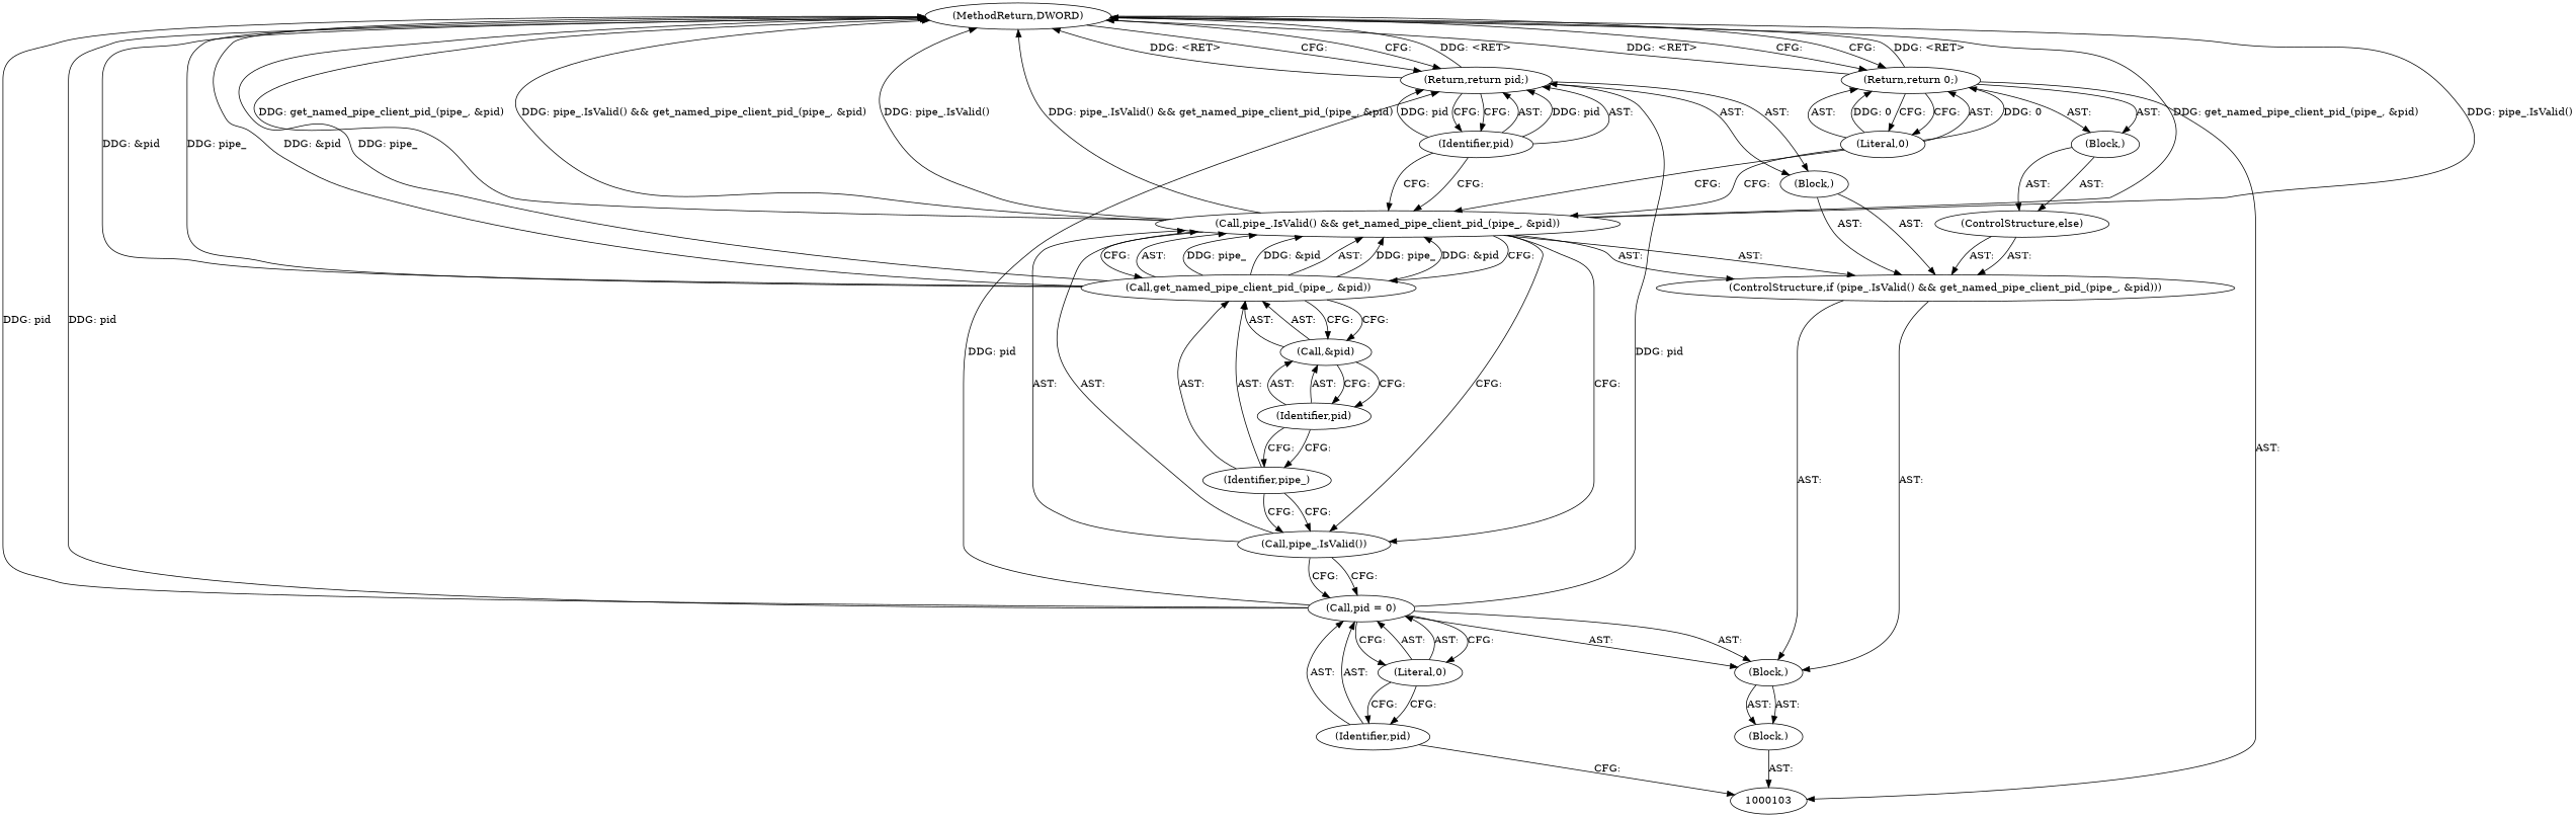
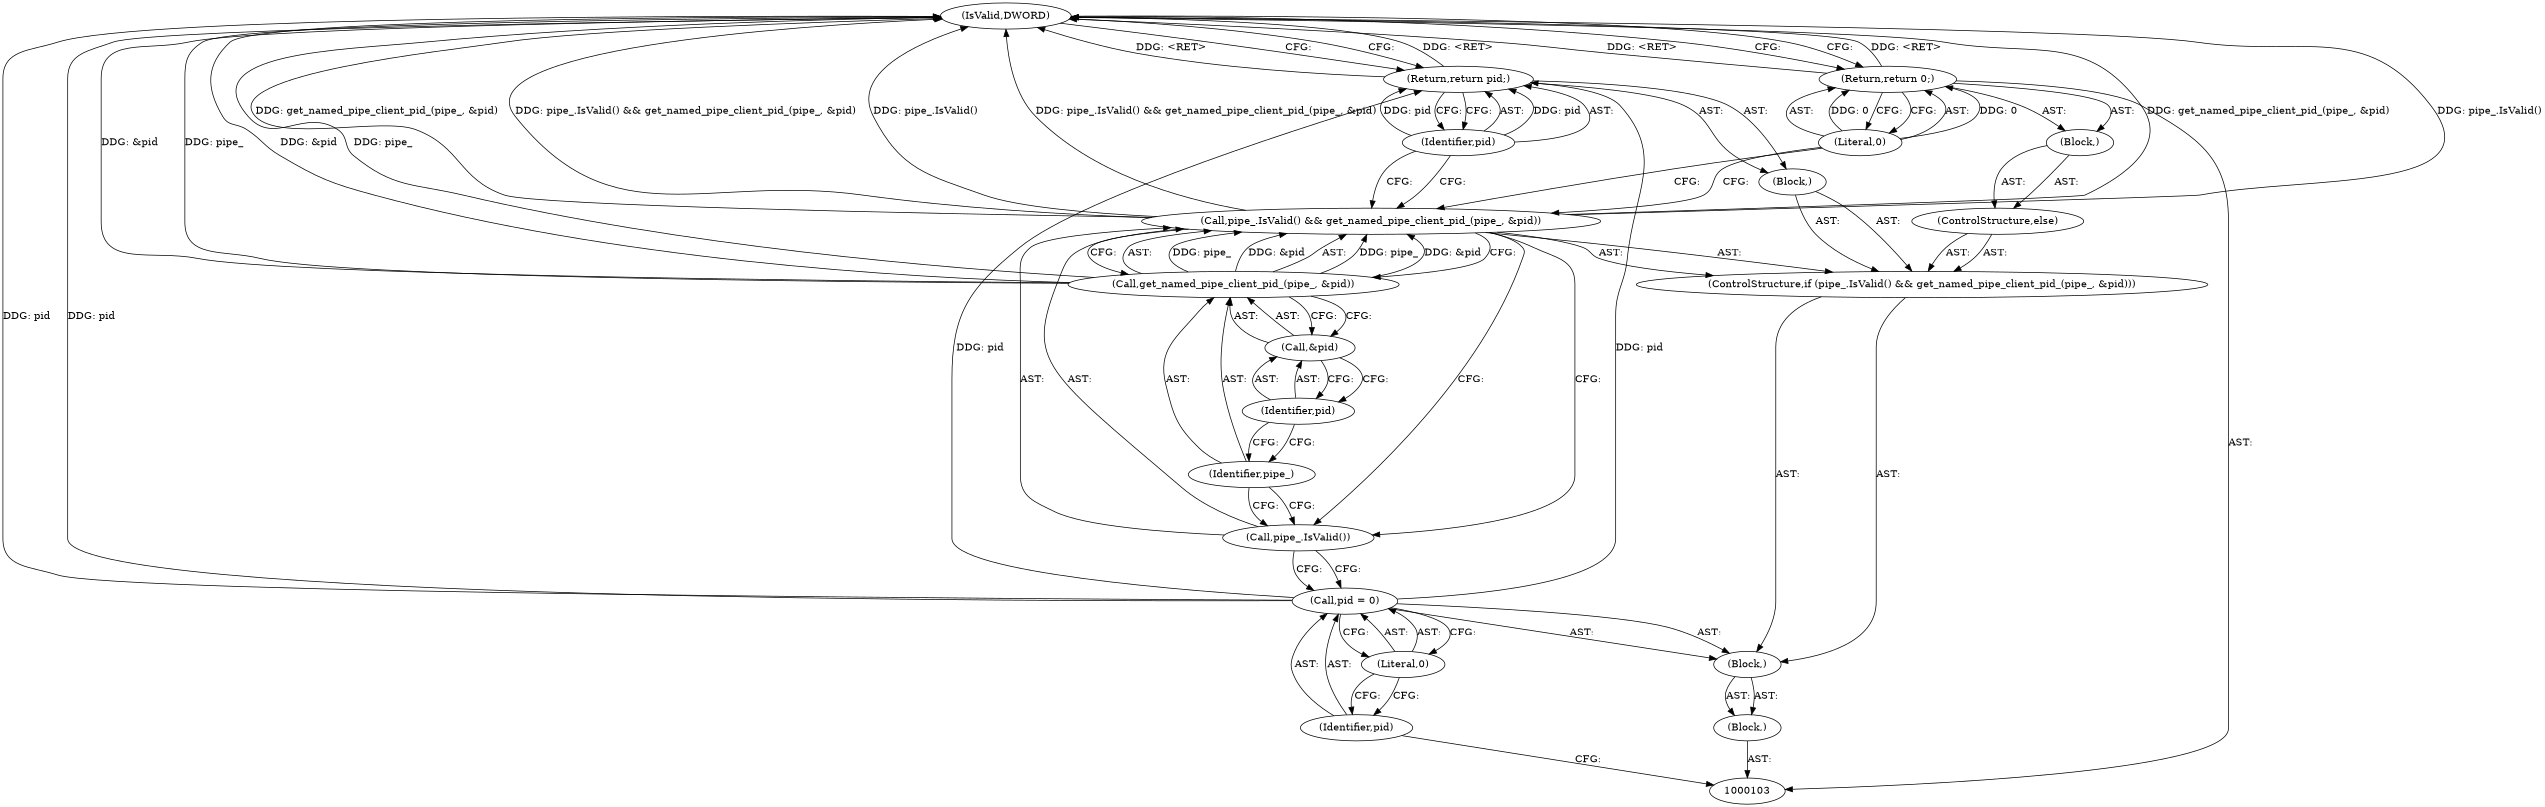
  digraph {
-   n1 [label="(MethodReturn,DWORD)"]
+   n1 [label="(IsValid,DWORD)"]
    n2 [label="(Return,return pid;)"]
    n3 [label="(Return,return 0;)"]
    n4 [label="(Block,)"]
    n5 [label="(Identifier,pid)"]
    1000103
    n7 [label="(Block,)"]
    n8 [label="(Literal,0)"]
    n9 [label="(Block,)"]
    n10 [label="(Literal,0)"]
    n11 [label="(Call,pid = 0)"]
    n12 [label="(Identifier,pid)"]
    n13 [label="(Block,)"]
    n14 [label="(ControlStructure,if (pipe_.IsValid() && get_named_pipe_client_pid_(pipe_, &pid)))"]
    n15 [label="(Call,get_named_pipe_client_pid_(pipe_, &pid))"]
    n16 [label="(Call,&pid)"]
    n17 [label="(Call,pipe_.IsValid() && get_named_pipe_client_pid_(pipe_, &pid))"]
    n18 [label="(Identifier,pid)"]
    n19 [label="(Call,pipe_.IsValid())"]
    n20 [label="(Identifier,pipe_)"]
    n21 [label="(ControlStructure,else)"]
    n1 -> n2 [label="CFG: "]
    n1 -> n2 [label="CFG: "]
    n1 -> n3 [label="CFG: "]
    n1 -> n3 [label="CFG: "]
    n2 -> n1 [label="DDG: <RET>"]
    n2 -> n1 [label="DDG: <RET>"]
    n2 -> n4 [label="AST: "]
    n2 -> n4 [label="AST: "]
    n2 -> n5 [label="CFG: "]
    n2 -> n5 [label="CFG: "]
    n3 -> n1 [label="DDG: <RET>"]
    n3 -> n1 [label="DDG: <RET>"]
    n3 -> 1000103 [label="AST: "]
    n3 -> n7 [label="AST: "]
    n3 -> n7 [label="AST: "]
    n3 -> n8 [label="CFG: "]
    n3 -> n8 [label="CFG: "]
    n4 -> n14 [label="AST: "]
    n4 -> n14 [label="AST: "]
    n5 -> n2 [label="AST: "]
    n5 -> n2 [label="DDG: pid"]
    n5 -> n2 [label="AST: "]
    n5 -> n2 [label="DDG: pid"]
    n5 -> n17 [label="CFG: "]
    n5 -> n17 [label="CFG: "]
    n7 -> n21 [label="AST: "]
    n7 -> n21 [label="AST: "]
    n8 -> n3 [label="AST: "]
    n8 -> n3 [label="DDG: 0"]
    n8 -> n3 [label="AST: "]
    n8 -> n3 [label="DDG: 0"]
    n8 -> n17 [label="CFG: "]
    n8 -> n17 [label="CFG: "]
    n9 -> 1000103 [label="AST: "]
    n10 -> n11 [label="AST: "]
    n10 -> n11 [label="AST: "]
    n10 -> n12 [label="CFG: "]
    n10 -> n12 [label="CFG: "]
    n11 -> n1 [label="DDG: pid"]
    n11 -> n1 [label="DDG: pid"]
    n11 -> n2 [label="DDG: pid"]
    n11 -> n2 [label="DDG: pid"]
    n11 -> n10 [label="CFG: "]
    n11 -> n10 [label="CFG: "]
    n11 -> n13 [label="AST: "]
    n11 -> n13 [label="AST: "]
    n12 -> 1000103 [label="CFG: "]
    n12 -> n11 [label="AST: "]
    n12 -> n11 [label="AST: "]
    n13 -> n9 [label="AST: "]
    n13 -> n9 [label="AST: "]
    n14 -> n13 [label="AST: "]
    n14 -> n13 [label="AST: "]
    n15 -> n1 [label="DDG: pipe_"]
    n15 -> n1 [label="DDG: &pid"]
    n15 -> n1 [label="DDG: pipe_"]
    n15 -> n1 [label="DDG: &pid"]
    n15 -> n16 [label="CFG: "]
    n15 -> n16 [label="CFG: "]
    n15 -> n17 [label="AST: "]
    n15 -> n17 [label="DDG: pipe_"]
    n15 -> n17 [label="DDG: &pid"]
    n15 -> n17 [label="AST: "]
    n15 -> n17 [label="DDG: pipe_"]
    n15 -> n17 [label="DDG: &pid"]
    n16 -> n15 [label="AST: "]
    n16 -> n15 [label="AST: "]
    n16 -> n18 [label="CFG: "]
    n16 -> n18 [label="CFG: "]
    n17 -> n1 [label="DDG: pipe_.IsValid()"]
    n17 -> n1 [label="DDG: get_named_pipe_client_pid_(pipe_, &pid)"]
    n17 -> n1 [label="DDG: pipe_.IsValid() && get_named_pipe_client_pid_(pipe_, &pid)"]
    n17 -> n1 [label="DDG: pipe_.IsValid()"]
    n17 -> n1 [label="DDG: get_named_pipe_client_pid_(pipe_, &pid)"]
    n17 -> n1 [label="DDG: pipe_.IsValid() && get_named_pipe_client_pid_(pipe_, &pid)"]
    n17 -> n14 [label="AST: "]
    n17 -> n14 [label="AST: "]
    n17 -> n15 [label="CFG: "]
    n17 -> n15 [label="CFG: "]
    n17 -> n19 [label="CFG: "]
    n17 -> n19 [label="CFG: "]
    n18 -> n16 [label="AST: "]
    n18 -> n16 [label="AST: "]
    n18 -> n20 [label="CFG: "]
    n18 -> n20 [label="CFG: "]
    n19 -> n11 [label="CFG: "]
    n19 -> n11 [label="CFG: "]
    n19 -> n17 [label="AST: "]
    n19 -> n17 [label="AST: "]
    n20 -> n15 [label="AST: "]
    n20 -> n15 [label="AST: "]
    n20 -> n19 [label="CFG: "]
    n20 -> n19 [label="CFG: "]
    n21 -> n14 [label="AST: "]
    n21 -> n14 [label="AST: "]
  }
